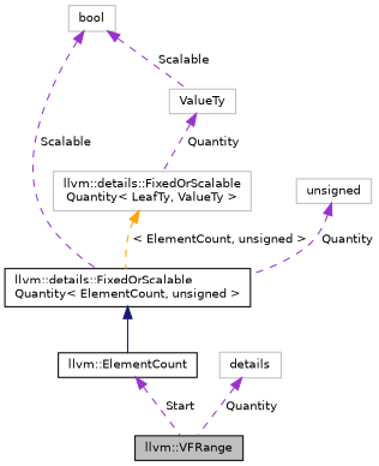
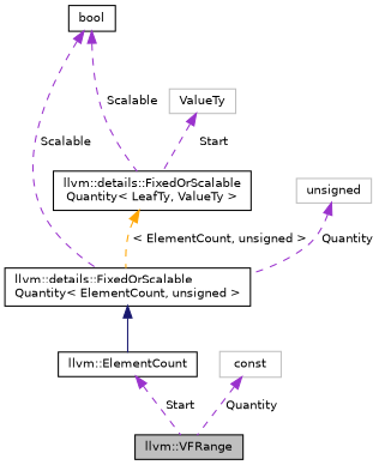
  digraph {
    node [color=black fontname=Helvetica fontsize=10 shape=record]
    edge [color=darkorchid3 dir=back fontname=Helvetica fontsize=10 labelfontname=Helvetica labelfontsize=10 style=dashed]
    n1 [fillcolor=grey75 fontcolor=black height=0.2 label="llvm::VFRange" style=filled width=0.4]
    n2 [height=0.2 label="llvm::ElementCount" width=0.4]
    n3 [height=0.2 label="llvm::details::FixedOrScalable\lQuantity\< ElementCount, unsigned \>" width=0.4]
-   n4 [color=grey75 height=0.2 label=bool width=0.4]
-   n5 [color=grey75 height=0.2 label="llvm::details::FixedOrScalable\lQuantity\< LeafTy, ValueTy \>" width=0.4]
+   n4 [height=0.2 label=bool width=0.4]
+   n5 [height=0.2 label="llvm::details::FixedOrScalable\lQuantity\< LeafTy, ValueTy \>" width=0.4]
    n6 [color=grey75 height=0.2 label=unsigned width=0.4]
    n7 [color=grey75 height=0.2 label=ValueTy width=0.4]
-   n8 [color=grey75 height=0.2 label=details width=0.4]
+   n8 [color=grey75 height=0.2 label=const width=0.4]
    n2 -> n1 [label=" Start"]
    n3 -> n2 [color=midnightblue style=solid]
    n4 -> n3 [label=" Scalable"]
-   n4 -> n7 [label=" Scalable"]
+   n4 -> n5 [label=" Scalable"]
    n5 -> n3 [color=orange label=" \< ElementCount, unsigned \>"]
    n6 -> n3 [label=" Quantity"]
-   n7 -> n5 [label=" Quantity"]
+   n7 -> n5 [label=" Start"]
    n8 -> n1 [label=" Quantity"]
  }
